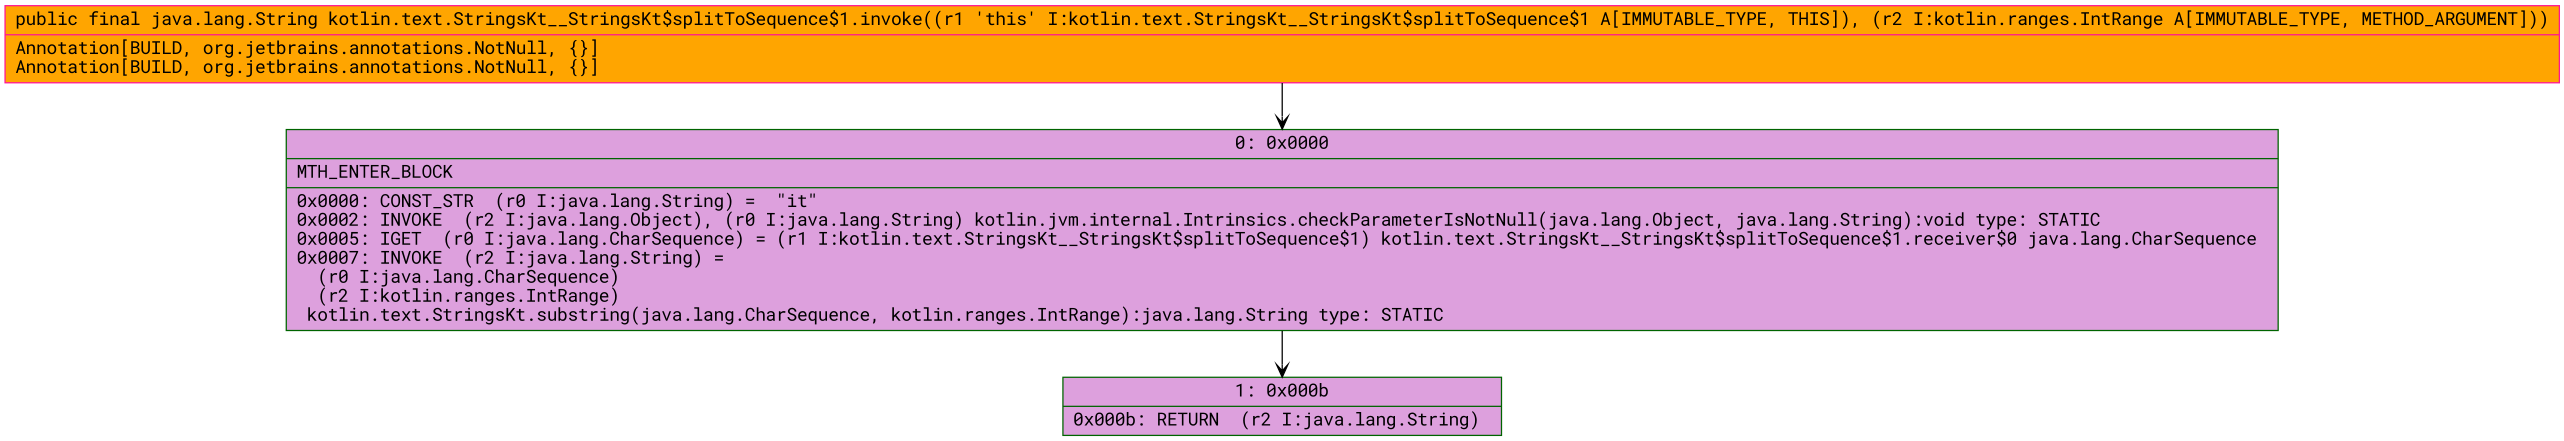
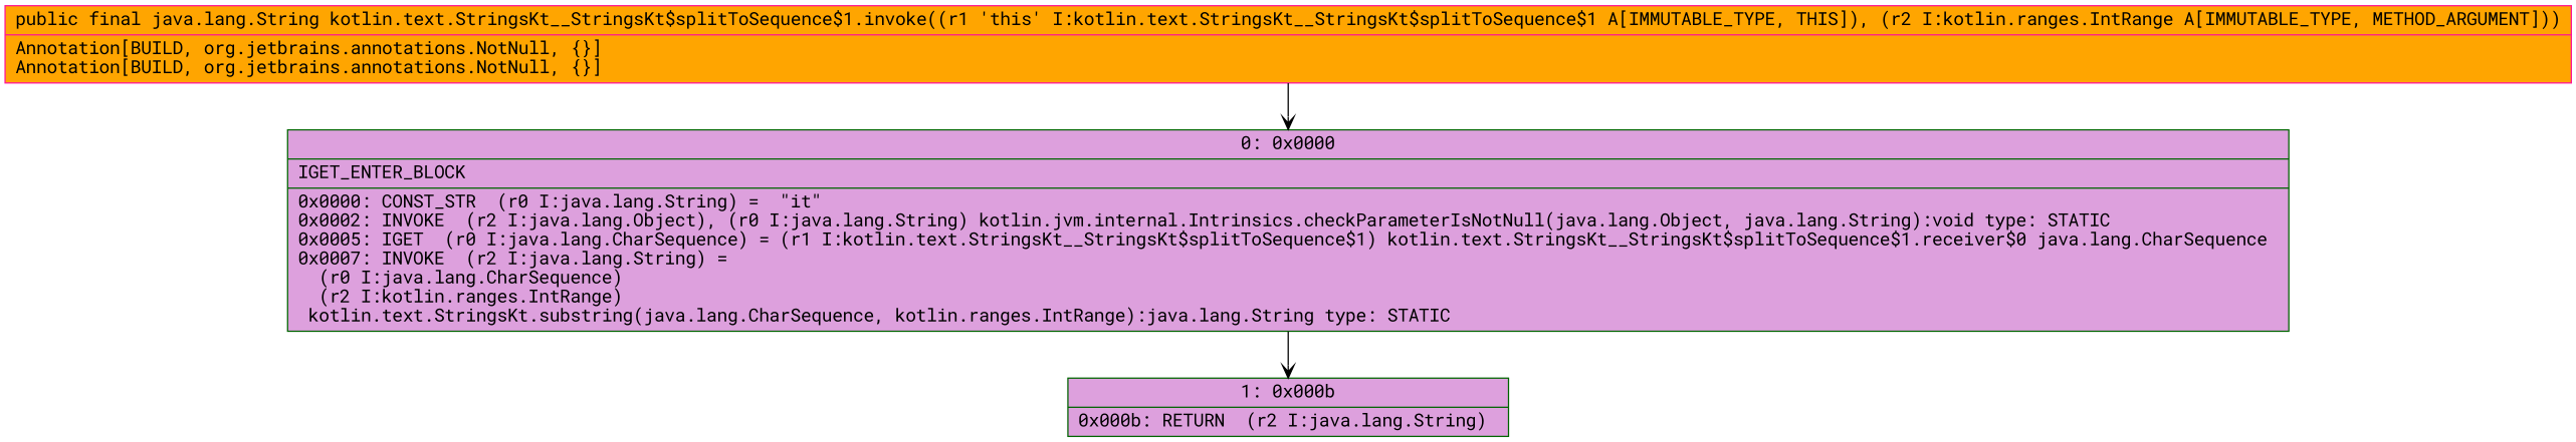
  digraph {
    fontname="Roboto Mono"
    node [shape=record style=filled fillcolor=plum color=darkgreen fontname="Roboto Mono"]
    edge [arrowhead=vee fontname="Roboto Mono"]
-   n1 [label="{0\:\ 0x0000|MTH_ENTER_BLOCK\l|0x0000: CONST_STR  (r0 I:java.lang.String) =  \"it\" \l0x0002: INVOKE  (r2 I:java.lang.Object), (r0 I:java.lang.String) kotlin.jvm.internal.Intrinsics.checkParameterIsNotNull(java.lang.Object, java.lang.String):void type: STATIC \l0x0005: IGET  (r0 I:java.lang.CharSequence) = (r1 I:kotlin.text.StringsKt__StringsKt$splitToSequence$1) kotlin.text.StringsKt__StringsKt$splitToSequence$1.receiver$0 java.lang.CharSequence \l0x0007: INVOKE  (r2 I:java.lang.String) = \l  (r0 I:java.lang.CharSequence)\l  (r2 I:kotlin.ranges.IntRange)\l kotlin.text.StringsKt.substring(java.lang.CharSequence, kotlin.ranges.IntRange):java.lang.String type: STATIC \l}"]
+   n1 [label="{0\:\ 0x0000|IGET_ENTER_BLOCK\l|0x0000: CONST_STR  (r0 I:java.lang.String) =  \"it\" \l0x0002: INVOKE  (r2 I:java.lang.Object), (r0 I:java.lang.String) kotlin.jvm.internal.Intrinsics.checkParameterIsNotNull(java.lang.Object, java.lang.String):void type: STATIC \l0x0005: IGET  (r0 I:java.lang.CharSequence) = (r1 I:kotlin.text.StringsKt__StringsKt$splitToSequence$1) kotlin.text.StringsKt__StringsKt$splitToSequence$1.receiver$0 java.lang.CharSequence \l0x0007: INVOKE  (r2 I:java.lang.String) = \l  (r0 I:java.lang.CharSequence)\l  (r2 I:kotlin.ranges.IntRange)\l kotlin.text.StringsKt.substring(java.lang.CharSequence, kotlin.ranges.IntRange):java.lang.String type: STATIC \l}"]
    n2 [label="{1\:\ 0x000b|0x000b: RETURN  (r2 I:java.lang.String) \l}"]
    n3 [label="{public final java.lang.String kotlin.text.StringsKt__StringsKt$splitToSequence$1.invoke((r1 'this' I:kotlin.text.StringsKt__StringsKt$splitToSequence$1 A[IMMUTABLE_TYPE, THIS]), (r2 I:kotlin.ranges.IntRange A[IMMUTABLE_TYPE, METHOD_ARGUMENT]))  | Annotation[BUILD, org.jetbrains.annotations.NotNull, \{\}]\lAnnotation[BUILD, org.jetbrains.annotations.NotNull, \{\}]\l}" fillcolor=orange color=deeppink]
    n1 -> n2
    n3 -> n1
  }
